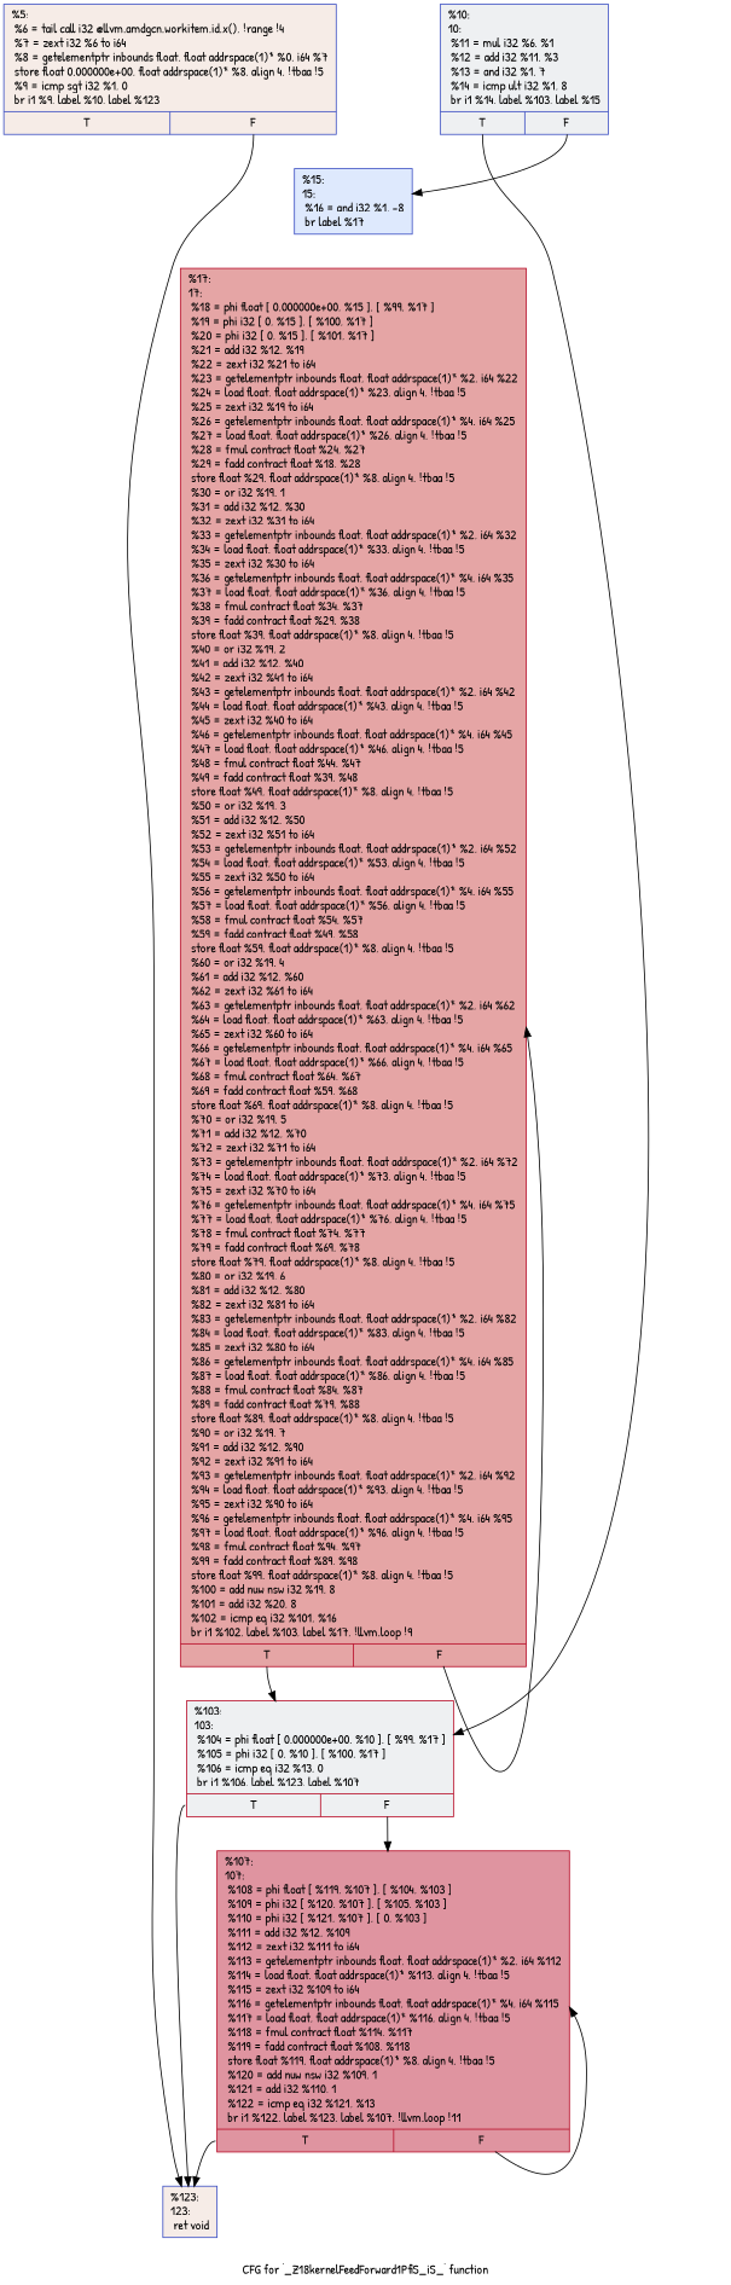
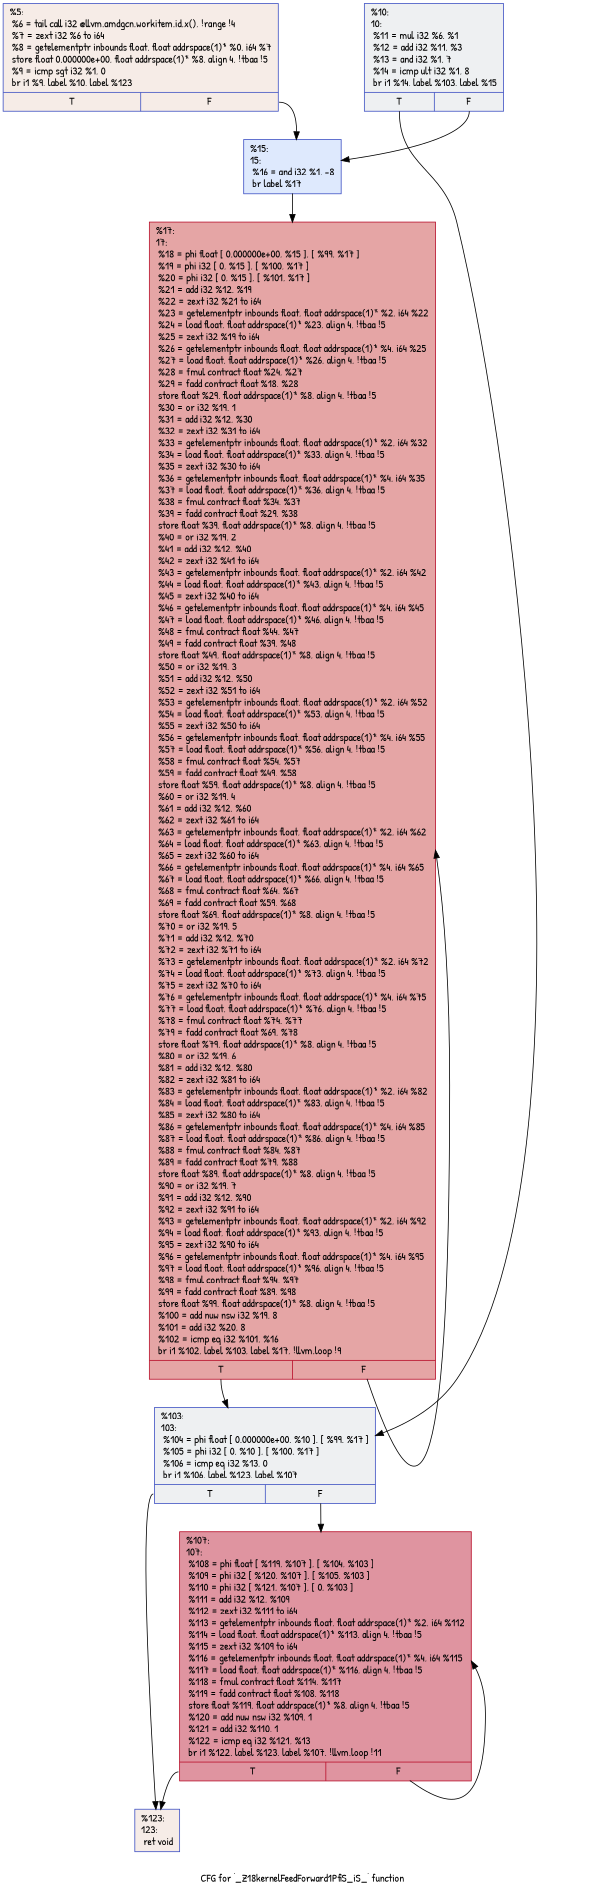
  digraph {
    fontname="Patrick Hand"
    label="CFG for '_Z18kernelFeedForward1PfiS_iS_' function"
    node [color="#3d50c3ff" fillcolor="#ead5c970" fontname="Patrick Hand" shape=record style=filled]
    edge [fontname="Patrick Hand" tailport=s1]
    n1 [label="{%5:\l  %6 = tail call i32 @llvm.amdgcn.workitem.id.x(), !range !4\l  %7 = zext i32 %6 to i64\l  %8 = getelementptr inbounds float, float addrspace(1)* %0, i64 %7\l  store float 0.000000e+00, float addrspace(1)* %8, align 4, !tbaa !5\l  %9 = icmp sgt i32 %1, 0\l  br i1 %9, label %10, label %123\l|{<s0>T|<s1>F}}"]
    n2 [label="{%123:\l123:                                              \l  ret void\l}"]
    n3 [fillcolor="#d9dce170" label="{%10:\l10:                                               \l  %11 = mul i32 %6, %1\l  %12 = add i32 %11, %3\l  %13 = and i32 %1, 7\l  %14 = icmp ult i32 %1, 8\l  br i1 %14, label %103, label %15\l|{<s0>T|<s1>F}}"]
-   n4 [color="#b70d28ff" fillcolor="#d9dce170" label="{%103:\l103:                                              \l  %104 = phi float [ 0.000000e+00, %10 ], [ %99, %17 ]\l  %105 = phi i32 [ 0, %10 ], [ %100, %17 ]\l  %106 = icmp eq i32 %13, 0\l  br i1 %106, label %123, label %107\l|{<s0>T|<s1>F}}"]
+   n4 [fillcolor="#d9dce170" label="{%103:\l103:                                              \l  %104 = phi float [ 0.000000e+00, %10 ], [ %99, %17 ]\l  %105 = phi i32 [ 0, %10 ], [ %100, %17 ]\l  %106 = icmp eq i32 %13, 0\l  br i1 %106, label %123, label %107\l|{<s0>T|<s1>F}}"]
    n5 [fillcolor="#b5cdfa70" label="{%15:\l15:                                               \l  %16 = and i32 %1, -8\l  br label %17\l}"]
    n6 [color="#b70d28ff" fillcolor="#b70d2870" label="{%107:\l107:                                              \l  %108 = phi float [ %119, %107 ], [ %104, %103 ]\l  %109 = phi i32 [ %120, %107 ], [ %105, %103 ]\l  %110 = phi i32 [ %121, %107 ], [ 0, %103 ]\l  %111 = add i32 %12, %109\l  %112 = zext i32 %111 to i64\l  %113 = getelementptr inbounds float, float addrspace(1)* %2, i64 %112\l  %114 = load float, float addrspace(1)* %113, align 4, !tbaa !5\l  %115 = zext i32 %109 to i64\l  %116 = getelementptr inbounds float, float addrspace(1)* %4, i64 %115\l  %117 = load float, float addrspace(1)* %116, align 4, !tbaa !5\l  %118 = fmul contract float %114, %117\l  %119 = fadd contract float %108, %118\l  store float %119, float addrspace(1)* %8, align 4, !tbaa !5\l  %120 = add nuw nsw i32 %109, 1\l  %121 = add i32 %110, 1\l  %122 = icmp eq i32 %121, %13\l  br i1 %122, label %123, label %107, !llvm.loop !11\l|{<s0>T|<s1>F}}"]
    n7 [color="#b70d28ff" fillcolor="#c5333470" label="{%17:\l17:                                               \l  %18 = phi float [ 0.000000e+00, %15 ], [ %99, %17 ]\l  %19 = phi i32 [ 0, %15 ], [ %100, %17 ]\l  %20 = phi i32 [ 0, %15 ], [ %101, %17 ]\l  %21 = add i32 %12, %19\l  %22 = zext i32 %21 to i64\l  %23 = getelementptr inbounds float, float addrspace(1)* %2, i64 %22\l  %24 = load float, float addrspace(1)* %23, align 4, !tbaa !5\l  %25 = zext i32 %19 to i64\l  %26 = getelementptr inbounds float, float addrspace(1)* %4, i64 %25\l  %27 = load float, float addrspace(1)* %26, align 4, !tbaa !5\l  %28 = fmul contract float %24, %27\l  %29 = fadd contract float %18, %28\l  store float %29, float addrspace(1)* %8, align 4, !tbaa !5\l  %30 = or i32 %19, 1\l  %31 = add i32 %12, %30\l  %32 = zext i32 %31 to i64\l  %33 = getelementptr inbounds float, float addrspace(1)* %2, i64 %32\l  %34 = load float, float addrspace(1)* %33, align 4, !tbaa !5\l  %35 = zext i32 %30 to i64\l  %36 = getelementptr inbounds float, float addrspace(1)* %4, i64 %35\l  %37 = load float, float addrspace(1)* %36, align 4, !tbaa !5\l  %38 = fmul contract float %34, %37\l  %39 = fadd contract float %29, %38\l  store float %39, float addrspace(1)* %8, align 4, !tbaa !5\l  %40 = or i32 %19, 2\l  %41 = add i32 %12, %40\l  %42 = zext i32 %41 to i64\l  %43 = getelementptr inbounds float, float addrspace(1)* %2, i64 %42\l  %44 = load float, float addrspace(1)* %43, align 4, !tbaa !5\l  %45 = zext i32 %40 to i64\l  %46 = getelementptr inbounds float, float addrspace(1)* %4, i64 %45\l  %47 = load float, float addrspace(1)* %46, align 4, !tbaa !5\l  %48 = fmul contract float %44, %47\l  %49 = fadd contract float %39, %48\l  store float %49, float addrspace(1)* %8, align 4, !tbaa !5\l  %50 = or i32 %19, 3\l  %51 = add i32 %12, %50\l  %52 = zext i32 %51 to i64\l  %53 = getelementptr inbounds float, float addrspace(1)* %2, i64 %52\l  %54 = load float, float addrspace(1)* %53, align 4, !tbaa !5\l  %55 = zext i32 %50 to i64\l  %56 = getelementptr inbounds float, float addrspace(1)* %4, i64 %55\l  %57 = load float, float addrspace(1)* %56, align 4, !tbaa !5\l  %58 = fmul contract float %54, %57\l  %59 = fadd contract float %49, %58\l  store float %59, float addrspace(1)* %8, align 4, !tbaa !5\l  %60 = or i32 %19, 4\l  %61 = add i32 %12, %60\l  %62 = zext i32 %61 to i64\l  %63 = getelementptr inbounds float, float addrspace(1)* %2, i64 %62\l  %64 = load float, float addrspace(1)* %63, align 4, !tbaa !5\l  %65 = zext i32 %60 to i64\l  %66 = getelementptr inbounds float, float addrspace(1)* %4, i64 %65\l  %67 = load float, float addrspace(1)* %66, align 4, !tbaa !5\l  %68 = fmul contract float %64, %67\l  %69 = fadd contract float %59, %68\l  store float %69, float addrspace(1)* %8, align 4, !tbaa !5\l  %70 = or i32 %19, 5\l  %71 = add i32 %12, %70\l  %72 = zext i32 %71 to i64\l  %73 = getelementptr inbounds float, float addrspace(1)* %2, i64 %72\l  %74 = load float, float addrspace(1)* %73, align 4, !tbaa !5\l  %75 = zext i32 %70 to i64\l  %76 = getelementptr inbounds float, float addrspace(1)* %4, i64 %75\l  %77 = load float, float addrspace(1)* %76, align 4, !tbaa !5\l  %78 = fmul contract float %74, %77\l  %79 = fadd contract float %69, %78\l  store float %79, float addrspace(1)* %8, align 4, !tbaa !5\l  %80 = or i32 %19, 6\l  %81 = add i32 %12, %80\l  %82 = zext i32 %81 to i64\l  %83 = getelementptr inbounds float, float addrspace(1)* %2, i64 %82\l  %84 = load float, float addrspace(1)* %83, align 4, !tbaa !5\l  %85 = zext i32 %80 to i64\l  %86 = getelementptr inbounds float, float addrspace(1)* %4, i64 %85\l  %87 = load float, float addrspace(1)* %86, align 4, !tbaa !5\l  %88 = fmul contract float %84, %87\l  %89 = fadd contract float %79, %88\l  store float %89, float addrspace(1)* %8, align 4, !tbaa !5\l  %90 = or i32 %19, 7\l  %91 = add i32 %12, %90\l  %92 = zext i32 %91 to i64\l  %93 = getelementptr inbounds float, float addrspace(1)* %2, i64 %92\l  %94 = load float, float addrspace(1)* %93, align 4, !tbaa !5\l  %95 = zext i32 %90 to i64\l  %96 = getelementptr inbounds float, float addrspace(1)* %4, i64 %95\l  %97 = load float, float addrspace(1)* %96, align 4, !tbaa !5\l  %98 = fmul contract float %94, %97\l  %99 = fadd contract float %89, %98\l  store float %99, float addrspace(1)* %8, align 4, !tbaa !5\l  %100 = add nuw nsw i32 %19, 8\l  %101 = add i32 %20, 8\l  %102 = icmp eq i32 %101, %16\l  br i1 %102, label %103, label %17, !llvm.loop !9\l|{<s0>T|<s1>F}}"]
-   n1 -> n2
+   n1 -> n5
    n3 -> n4 [tailport=s0]
    n3 -> n5
    n4 -> n2 [tailport=s0]
    n4 -> n6
+   n5 -> n7 [tailport=s0]
    n6 -> n2 [tailport=s0]
    n6 -> n6
    n7 -> n4 [tailport=s0]
    n7 -> n7
  }
